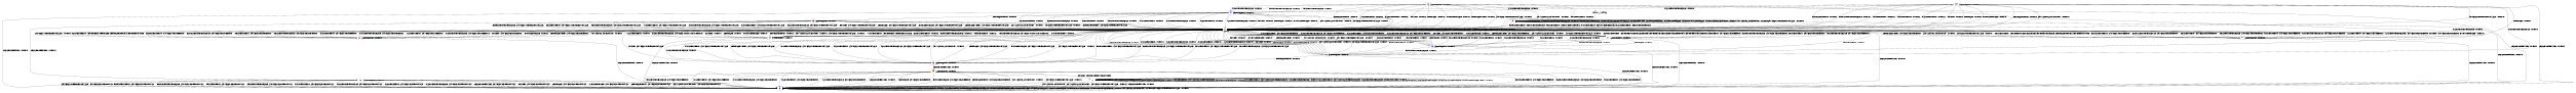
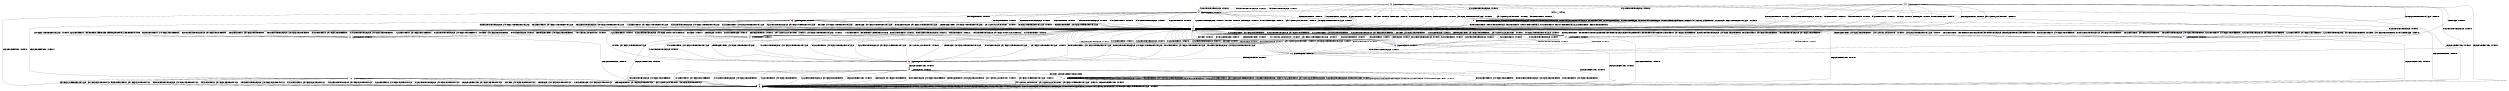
  digraph {
    node [color=blue shape=cylinder]
    edge [arrowhead=vee]
    n1 [color=red label=s0]
    n2 [color=darkorange label=s1 shape=house]
    n3 [label=s3 shape=folder]
    n4 [color=red label=s2 shape=folder]
    n5 [label=s4 shape=house]
    n6 [color=darkorange label=s7 shape=folder]
    n7 [label=s11]
    n8 [color=red label=s5 shape=folder]
    n9 [label=s8]
    n10 [label=s6 shape=folder]
    n11 [color=purple label=s13 shape=folder]
    n12 [label=s14]
    n13 [color=darkorange label=s9]
    n14 [color=purple label=s12 shape=house]
    n15 [color=red label=s15]
    n16 [color=darkorange label=s10 shape=house]
    n17 [color=darkorange label=s16 shape=house]
-   __start0 [color=purple height=0 shape=none width=0]
+   __start0 [color=purple height=0 shape=none width=0 label=__start2]
    n1 -> n1 [arrowhead=dot label="ECDH_CLIENT_KEY_EXCHANGE / TIMEOUT"]
    n1 -> n1 [label="DH_CLIENT_KEY_EXCHANGE / TIMEOUT"]
    n1 -> n1 [arrowhead=dot label="PSK_CLIENT_KEY_EXCHANGE / TIMEOUT"]
    n1 -> n1 [label="RSA_CLIENT_KEY_EXCHANGE / TIMEOUT"]
    n1 -> n1 [label="FINISHED / TIMEOUT"]
    n1 -> n1 [arrowhead=dot label="APPLICATION / TIMEOUT"]
    n1 -> n1 [arrowhead=dot label="CERTIFICATE / TIMEOUT"]
    n1 -> n1 [label="EMPTY_CERTIFICATE / TIMEOUT"]
    n1 -> n1 [label="CERTIFICATE_VERIFY / TIMEOUT"]
    n1 -> n1 [label="Alert(WARNING,CLOSE_NOTIFY) / TIMEOUT"]
    n1 -> n1 [arrowhead=dot label="Alert(FATAL,UNEXPECTED_MESSAGE) / TIMEOUT"]
    n1 -> n2 [label="ECDH_CLIENT_HELLO / HELLO_VERIFY_REQUEST"]
    n1 -> n2 [arrowhead=dot label="DH_CLIENT_HELLO / HELLO_VERIFY_REQUEST"]
    n1 -> n2 [arrowhead=dot label="PSK_CLIENT_HELLO / HELLO_VERIFY_REQUEST"]
    n1 -> n2 [label="RSA_CLIENT_HELLO / HELLO_VERIFY_REQUEST"]
    n1 -> n3 [label="CHANGE_CIPHER_SPEC / TIMEOUT"]
    n2 -> n2 [arrowhead=dot label="ECDH_CLIENT_KEY_EXCHANGE / TIMEOUT"]
    n2 -> n2 [label="DH_CLIENT_KEY_EXCHANGE / TIMEOUT"]
    n2 -> n2 [arrowhead=dot label="PSK_CLIENT_KEY_EXCHANGE / TIMEOUT"]
    n2 -> n2 [arrowhead=dot label="RSA_CLIENT_KEY_EXCHANGE / TIMEOUT"]
    n2 -> n2 [arrowhead=dot label="FINISHED / TIMEOUT"]
    n2 -> n2 [arrowhead=dot label="APPLICATION / TIMEOUT"]
    n2 -> n2 [arrowhead=dot label="CERTIFICATE / TIMEOUT"]
    n2 -> n2 [arrowhead=dot label="EMPTY_CERTIFICATE / TIMEOUT"]
    n2 -> n2 [label="CERTIFICATE_VERIFY / TIMEOUT"]
    n2 -> n2 [label="Alert(WARNING,CLOSE_NOTIFY) / TIMEOUT"]
    n2 -> n2 [arrowhead=dot label="Alert(FATAL,UNEXPECTED_MESSAGE) / TIMEOUT"]
    n2 -> n3 [label="CHANGE_CIPHER_SPEC / TIMEOUT"]
    n2 -> n4 [label="RSA_CLIENT_HELLO / SERVER_HELLO,CERTIFICATE,CERTIFICATE_REQUEST,SERVER_HELLO_DONE"]
    n2 -> n5 [arrowhead=dot label="PSK_CLIENT_HELLO / SERVER_HELLO,SERVER_HELLO_DONE"]
    n2 -> n6 [label="ECDH_CLIENT_HELLO / SERVER_HELLO,CERTIFICATE,ECDHE_SERVER_KEY_EXCHANGE,CERTIFICATE_REQUEST,SERVER_HELLO_DONE"]
    n2 -> n7 [label="DH_CLIENT_HELLO / SERVER_HELLO,CERTIFICATE,DHE_SERVER_KEY_EXCHANGE,CERTIFICATE_REQUEST,SERVER_HELLO_DONE"]
    n3 -> n3 [label="ECDH_CLIENT_HELLO / TIMEOUT"]
    n3 -> n3 [label="ECDH_CLIENT_KEY_EXCHANGE / TIMEOUT"]
    n3 -> n3 [arrowhead=dot label="DH_CLIENT_HELLO / TIMEOUT"]
    n3 -> n3 [label="DH_CLIENT_KEY_EXCHANGE / TIMEOUT"]
    n3 -> n3 [label="PSK_CLIENT_HELLO / TIMEOUT"]
    n3 -> n3 [label="PSK_CLIENT_KEY_EXCHANGE / TIMEOUT"]
    n3 -> n3 [label="RSA_CLIENT_HELLO / TIMEOUT"]
    n3 -> n3 [arrowhead=dot label="RSA_CLIENT_KEY_EXCHANGE / TIMEOUT"]
    n3 -> n3 [arrowhead=dot label="CHANGE_CIPHER_SPEC / TIMEOUT"]
    n3 -> n3 [label="FINISHED / TIMEOUT"]
    n3 -> n3 [label="APPLICATION / TIMEOUT"]
    n3 -> n3 [label="CERTIFICATE / TIMEOUT"]
    n3 -> n3 [label="EMPTY_CERTIFICATE / TIMEOUT"]
    n3 -> n3 [arrowhead=dot label="CERTIFICATE_VERIFY / TIMEOUT"]
    n3 -> n3 [arrowhead=dot label="Alert(WARNING,CLOSE_NOTIFY) / TIMEOUT"]
    n3 -> n3 [arrowhead=dot label="Alert(FATAL,UNEXPECTED_MESSAGE) / TIMEOUT"]
    n4 -> n2 [label="ECDH_CLIENT_HELLO / Alert(FATAL,DECODE_ERROR)"]
    n4 -> n2 [label="ECDH_CLIENT_KEY_EXCHANGE / Alert(FATAL,DECODE_ERROR)"]
    n4 -> n2 [label="DH_CLIENT_HELLO / Alert(FATAL,DECODE_ERROR)"]
    n4 -> n2 [arrowhead=dot label="DH_CLIENT_KEY_EXCHANGE / Alert(FATAL,DECODE_ERROR)"]
    n4 -> n2 [arrowhead=dot label="PSK_CLIENT_HELLO / Alert(FATAL,DECODE_ERROR)"]
    n4 -> n2 [arrowhead=dot label="PSK_CLIENT_KEY_EXCHANGE / Alert(FATAL,DECODE_ERROR)"]
    n4 -> n2 [arrowhead=dot label="RSA_CLIENT_HELLO / Alert(FATAL,DECODE_ERROR)"]
    n4 -> n2 [label="RSA_CLIENT_KEY_EXCHANGE / Alert(FATAL,DECODE_ERROR)"]
    n4 -> n2 [label="FINISHED / Alert(FATAL,DECODE_ERROR)"]
    n4 -> n2 [arrowhead=dot label="EMPTY_CERTIFICATE / TIMEOUT"]
    n4 -> n2 [label="CERTIFICATE_VERIFY / Alert(FATAL,DECODE_ERROR)"]
    n4 -> n2 [label="Alert(WARNING,CLOSE_NOTIFY) / TIMEOUT"]
    n4 -> n2 [label="Alert(FATAL,UNEXPECTED_MESSAGE) / TIMEOUT"]
    n4 -> n3 [arrowhead=dot label="CHANGE_CIPHER_SPEC / TIMEOUT"]
    n4 -> n4 [label="APPLICATION / TIMEOUT"]
    n5 -> n2 [arrowhead=dot label="ECDH_CLIENT_HELLO / TIMEOUT"]
    n5 -> n2 [arrowhead=dot label="ECDH_CLIENT_KEY_EXCHANGE / TIMEOUT"]
    n5 -> n2 [label="DH_CLIENT_HELLO / TIMEOUT"]
    n5 -> n2 [arrowhead=dot label="DH_CLIENT_KEY_EXCHANGE / Alert(FATAL,UNKNOWN_PSK_IDENTITY)"]
    n5 -> n2 [arrowhead=dot label="PSK_CLIENT_HELLO / TIMEOUT"]
    n5 -> n2 [arrowhead=dot label="RSA_CLIENT_HELLO / TIMEOUT"]
    n5 -> n2 [arrowhead=dot label="RSA_CLIENT_KEY_EXCHANGE / Alert(FATAL,UNKNOWN_PSK_IDENTITY)"]
    n5 -> n2 [arrowhead=dot label="FINISHED / TIMEOUT"]
    n5 -> n2 [label="CERTIFICATE / TIMEOUT"]
    n5 -> n2 [label="EMPTY_CERTIFICATE / TIMEOUT"]
    n5 -> n2 [arrowhead=dot label="CERTIFICATE_VERIFY / TIMEOUT"]
    n5 -> n2 [label="Alert(WARNING,CLOSE_NOTIFY) / TIMEOUT"]
    n5 -> n2 [label="Alert(FATAL,UNEXPECTED_MESSAGE) / TIMEOUT"]
    n5 -> n3 [arrowhead=dot label="CHANGE_CIPHER_SPEC / TIMEOUT"]
    n5 -> n5 [label="APPLICATION / TIMEOUT"]
    n5 -> n8 [arrowhead=dot label="PSK_CLIENT_KEY_EXCHANGE / TIMEOUT"]
    n6 -> n2 [arrowhead=dot label="ECDH_CLIENT_HELLO / Alert(FATAL,DECODE_ERROR)"]
    n6 -> n2 [arrowhead=dot label="ECDH_CLIENT_KEY_EXCHANGE / Alert(FATAL,DECODE_ERROR)"]
    n6 -> n2 [arrowhead=dot label="DH_CLIENT_HELLO / Alert(FATAL,DECODE_ERROR)"]
    n6 -> n2 [label="DH_CLIENT_KEY_EXCHANGE / Alert(FATAL,DECODE_ERROR)"]
    n6 -> n2 [label="PSK_CLIENT_HELLO / Alert(FATAL,DECODE_ERROR)"]
    n6 -> n2 [label="PSK_CLIENT_KEY_EXCHANGE / Alert(FATAL,DECODE_ERROR)"]
    n6 -> n2 [arrowhead=dot label="RSA_CLIENT_HELLO / Alert(FATAL,DECODE_ERROR)"]
    n6 -> n2 [label="RSA_CLIENT_KEY_EXCHANGE / Alert(FATAL,DECODE_ERROR)"]
    n6 -> n2 [label="FINISHED / Alert(FATAL,DECODE_ERROR)"]
    n6 -> n2 [label="EMPTY_CERTIFICATE / TIMEOUT"]
    n6 -> n2 [arrowhead=dot label="CERTIFICATE_VERIFY / Alert(FATAL,DECODE_ERROR)"]
    n6 -> n2 [label="Alert(WARNING,CLOSE_NOTIFY) / TIMEOUT"]
    n6 -> n2 [label="Alert(FATAL,UNEXPECTED_MESSAGE) / TIMEOUT"]
    n6 -> n3 [label="CHANGE_CIPHER_SPEC / TIMEOUT"]
    n6 -> n6 [label="APPLICATION / TIMEOUT"]
    n6 -> n9 [arrowhead=dot label="CERTIFICATE / TIMEOUT"]
    n7 -> n2 [label="ECDH_CLIENT_HELLO / Alert(FATAL,DECODE_ERROR)"]
    n7 -> n2 [arrowhead=dot label="ECDH_CLIENT_KEY_EXCHANGE / Alert(FATAL,DECODE_ERROR)"]
    n7 -> n2 [label="DH_CLIENT_HELLO / Alert(FATAL,DECODE_ERROR)"]
    n7 -> n2 [label="DH_CLIENT_KEY_EXCHANGE / Alert(FATAL,DECODE_ERROR)"]
    n7 -> n2 [label="PSK_CLIENT_HELLO / Alert(FATAL,DECODE_ERROR)"]
    n7 -> n2 [arrowhead=dot label="PSK_CLIENT_KEY_EXCHANGE / Alert(FATAL,DECODE_ERROR)"]
    n7 -> n2 [label="RSA_CLIENT_HELLO / Alert(FATAL,DECODE_ERROR)"]
    n7 -> n2 [label="RSA_CLIENT_KEY_EXCHANGE / Alert(FATAL,DECODE_ERROR)"]
    n7 -> n2 [label="FINISHED / Alert(FATAL,DECODE_ERROR)"]
    n7 -> n2 [arrowhead=dot label="EMPTY_CERTIFICATE / TIMEOUT"]
    n7 -> n2 [arrowhead=dot label="CERTIFICATE_VERIFY / Alert(FATAL,DECODE_ERROR)"]
    n7 -> n2 [arrowhead=dot label="Alert(WARNING,CLOSE_NOTIFY) / TIMEOUT"]
    n7 -> n2 [label="Alert(FATAL,UNEXPECTED_MESSAGE) / TIMEOUT"]
    n7 -> n3 [label="CHANGE_CIPHER_SPEC / TIMEOUT"]
    n7 -> n7 [label="APPLICATION / TIMEOUT"]
    n8 -> n2 [arrowhead=dot label="ECDH_CLIENT_HELLO / Alert(FATAL,UNEXPECTED_MESSAGE)"]
    n8 -> n2 [label="ECDH_CLIENT_KEY_EXCHANGE / Alert(FATAL,UNEXPECTED_MESSAGE)"]
    n8 -> n2 [arrowhead=dot label="DH_CLIENT_HELLO / Alert(FATAL,UNEXPECTED_MESSAGE)"]
    n8 -> n2 [arrowhead=dot label="DH_CLIENT_KEY_EXCHANGE / Alert(FATAL,UNEXPECTED_MESSAGE)"]
    n8 -> n2 [label="PSK_CLIENT_HELLO / Alert(FATAL,UNEXPECTED_MESSAGE)"]
    n8 -> n2 [arrowhead=dot label="PSK_CLIENT_KEY_EXCHANGE / Alert(FATAL,UNEXPECTED_MESSAGE)"]
    n8 -> n2 [label="RSA_CLIENT_HELLO / Alert(FATAL,UNEXPECTED_MESSAGE)"]
    n8 -> n2 [label="RSA_CLIENT_KEY_EXCHANGE / Alert(FATAL,UNEXPECTED_MESSAGE)"]
    n8 -> n2 [label="FINISHED / Alert(FATAL,UNEXPECTED_MESSAGE)"]
    n8 -> n2 [arrowhead=dot label="CERTIFICATE / Alert(FATAL,UNEXPECTED_MESSAGE)"]
    n8 -> n2 [label="EMPTY_CERTIFICATE / Alert(FATAL,UNEXPECTED_MESSAGE)"]
    n8 -> n2 [label="CERTIFICATE_VERIFY / Alert(FATAL,UNEXPECTED_MESSAGE)"]
    n8 -> n2 [arrowhead=dot label="Alert(WARNING,CLOSE_NOTIFY) / TIMEOUT"]
    n8 -> n2 [arrowhead=dot label="Alert(FATAL,UNEXPECTED_MESSAGE) / TIMEOUT"]
    n8 -> n8 [label="APPLICATION / TIMEOUT"]
    n8 -> n13 [arrowhead=dot label="CHANGE_CIPHER_SPEC / TIMEOUT"]
    n9 -> n2 [label="ECDH_CLIENT_HELLO / TIMEOUT"]
    n9 -> n2 [label="DH_CLIENT_HELLO / TIMEOUT"]
    n9 -> n2 [arrowhead=dot label="DH_CLIENT_KEY_EXCHANGE / TIMEOUT"]
    n9 -> n2 [label="PSK_CLIENT_HELLO / TIMEOUT"]
    n9 -> n2 [label="PSK_CLIENT_KEY_EXCHANGE / TIMEOUT"]
    n9 -> n2 [label="RSA_CLIENT_HELLO / TIMEOUT"]
    n9 -> n2 [label="RSA_CLIENT_KEY_EXCHANGE / TIMEOUT"]
    n9 -> n2 [arrowhead=dot label="FINISHED / TIMEOUT"]
    n9 -> n2 [arrowhead=dot label="CERTIFICATE / TIMEOUT"]
    n9 -> n2 [arrowhead=dot label="EMPTY_CERTIFICATE / TIMEOUT"]
    n9 -> n2 [label="CERTIFICATE_VERIFY / TIMEOUT"]
    n9 -> n2 [label="Alert(WARNING,CLOSE_NOTIFY) / TIMEOUT"]
    n9 -> n2 [label="Alert(FATAL,UNEXPECTED_MESSAGE) / TIMEOUT"]
    n9 -> n3 [label="CHANGE_CIPHER_SPEC / TIMEOUT"]
    n9 -> n9 [label="APPLICATION / TIMEOUT"]
    n9 -> n11 [label="ECDH_CLIENT_KEY_EXCHANGE / TIMEOUT"]
    n10 -> n2 [arrowhead=dot label="ECDH_CLIENT_HELLO / TIMEOUT"]
    n10 -> n2 [label="DH_CLIENT_HELLO / TIMEOUT"]
    n10 -> n2 [label="PSK_CLIENT_HELLO / TIMEOUT"]
    n10 -> n2 [arrowhead=dot label="RSA_CLIENT_HELLO / TIMEOUT"]
    n10 -> n2 [arrowhead=dot label="FINISHED / TIMEOUT"]
    n10 -> n2 [label="CERTIFICATE / TIMEOUT"]
    n10 -> n2 [arrowhead=dot label="EMPTY_CERTIFICATE / TIMEOUT"]
    n10 -> n2 [arrowhead=dot label="CERTIFICATE_VERIFY / TIMEOUT"]
    n10 -> n2 [label="Alert(WARNING,CLOSE_NOTIFY) / TIMEOUT"]
    n10 -> n2 [label="Alert(FATAL,UNEXPECTED_MESSAGE) / TIMEOUT"]
    n10 -> n3 [label="CHANGE_CIPHER_SPEC / TIMEOUT"]
    n10 -> n10 [arrowhead=dot label="APPLICATION / TIMEOUT"]
    n10 -> n11 [label="RSA_CLIENT_KEY_EXCHANGE / TIMEOUT"]
    n10 -> n12 [arrowhead=dot label="ECDH_CLIENT_KEY_EXCHANGE / TIMEOUT"]
    n10 -> n12 [arrowhead=dot label="DH_CLIENT_KEY_EXCHANGE / TIMEOUT"]
    n10 -> n12 [label="PSK_CLIENT_KEY_EXCHANGE / TIMEOUT"]
    n11 -> n2 [label="ECDH_CLIENT_HELLO / TIMEOUT"]
    n11 -> n2 [label="ECDH_CLIENT_KEY_EXCHANGE / TIMEOUT"]
    n11 -> n2 [label="DH_CLIENT_HELLO / TIMEOUT"]
    n11 -> n2 [label="DH_CLIENT_KEY_EXCHANGE / TIMEOUT"]
    n11 -> n2 [arrowhead=dot label="PSK_CLIENT_HELLO / TIMEOUT"]
    n11 -> n2 [arrowhead=dot label="PSK_CLIENT_KEY_EXCHANGE / TIMEOUT"]
    n11 -> n2 [arrowhead=dot label="RSA_CLIENT_HELLO / TIMEOUT"]
    n11 -> n2 [label="RSA_CLIENT_KEY_EXCHANGE / TIMEOUT"]
    n11 -> n2 [label="FINISHED / TIMEOUT"]
    n11 -> n2 [arrowhead=dot label="CERTIFICATE / TIMEOUT"]
    n11 -> n2 [label="EMPTY_CERTIFICATE / TIMEOUT"]
    n11 -> n2 [label="Alert(WARNING,CLOSE_NOTIFY) / TIMEOUT"]
    n11 -> n2 [label="Alert(FATAL,UNEXPECTED_MESSAGE) / TIMEOUT"]
    n11 -> n3 [arrowhead=dot label="CHANGE_CIPHER_SPEC / TIMEOUT"]
    n11 -> n8 [label="CERTIFICATE_VERIFY / TIMEOUT"]
    n11 -> n11 [label="APPLICATION / TIMEOUT"]
    n12 -> n2 [arrowhead=dot label="ECDH_CLIENT_HELLO / TIMEOUT"]
    n12 -> n2 [arrowhead=dot label="ECDH_CLIENT_KEY_EXCHANGE / TIMEOUT"]
    n12 -> n2 [label="DH_CLIENT_HELLO / TIMEOUT"]
    n12 -> n2 [label="DH_CLIENT_KEY_EXCHANGE / TIMEOUT"]
    n12 -> n2 [label="PSK_CLIENT_HELLO / TIMEOUT"]
    n12 -> n2 [arrowhead=dot label="PSK_CLIENT_KEY_EXCHANGE / TIMEOUT"]
    n12 -> n2 [label="RSA_CLIENT_HELLO / TIMEOUT"]
    n12 -> n2 [label="RSA_CLIENT_KEY_EXCHANGE / TIMEOUT"]
    n12 -> n2 [arrowhead=dot label="FINISHED / TIMEOUT"]
    n12 -> n2 [arrowhead=dot label="CERTIFICATE / TIMEOUT"]
    n12 -> n2 [label="EMPTY_CERTIFICATE / TIMEOUT"]
    n12 -> n2 [label="Alert(WARNING,CLOSE_NOTIFY) / TIMEOUT"]
    n12 -> n2 [label="Alert(FATAL,UNEXPECTED_MESSAGE) / TIMEOUT"]
    n12 -> n3 [arrowhead=dot label="CHANGE_CIPHER_SPEC / TIMEOUT"]
    n12 -> n12 [arrowhead=dot label="APPLICATION / TIMEOUT"]
    n12 -> n15 [label="CERTIFICATE_VERIFY / TIMEOUT"]
    n13 -> n3 [arrowhead=dot label="ECDH_CLIENT_HELLO / Alert(FATAL,DECODE_ERROR)"]
    n13 -> n3 [arrowhead=dot label="ECDH_CLIENT_KEY_EXCHANGE / Alert(FATAL,DECODE_ERROR)"]
    n13 -> n3 [arrowhead=dot label="DH_CLIENT_HELLO / Alert(FATAL,DECODE_ERROR)"]
    n13 -> n3 [arrowhead=dot label="DH_CLIENT_KEY_EXCHANGE / Alert(FATAL,DECODE_ERROR)"]
    n13 -> n3 [arrowhead=dot label="PSK_CLIENT_HELLO / Alert(FATAL,DECODE_ERROR)"]
    n13 -> n3 [label="PSK_CLIENT_KEY_EXCHANGE / Alert(FATAL,DECODE_ERROR)"]
    n13 -> n3 [arrowhead=dot label="RSA_CLIENT_HELLO / Alert(FATAL,DECODE_ERROR)"]
    n13 -> n3 [arrowhead=dot label="RSA_CLIENT_KEY_EXCHANGE / Alert(FATAL,DECODE_ERROR)"]
    n13 -> n3 [arrowhead=dot label="CHANGE_CIPHER_SPEC / TIMEOUT"]
    n13 -> n3 [arrowhead=dot label="CERTIFICATE / Alert(FATAL,DECODE_ERROR)"]
    n13 -> n3 [arrowhead=dot label="EMPTY_CERTIFICATE / Alert(FATAL,DECODE_ERROR)"]
    n13 -> n3 [arrowhead=dot label="CERTIFICATE_VERIFY / Alert(FATAL,DECODE_ERROR)"]
    n13 -> n3 [arrowhead=dot label="Alert(WARNING,CLOSE_NOTIFY) / TIMEOUT"]
    n13 -> n3 [label="Alert(FATAL,UNEXPECTED_MESSAGE) / TIMEOUT"]
    n13 -> n13 [arrowhead=dot label="APPLICATION / TIMEOUT"]
    n13 -> n16 [label="FINISHED / CHANGE_CIPHER_SPEC,FINISHED"]
    n14 -> n2 [arrowhead=dot label="ECDH_CLIENT_HELLO / TIMEOUT"]
    n14 -> n2 [label="ECDH_CLIENT_KEY_EXCHANGE / TIMEOUT"]
    n14 -> n2 [label="DH_CLIENT_HELLO / TIMEOUT"]
    n14 -> n2 [arrowhead=dot label="PSK_CLIENT_HELLO / TIMEOUT"]
    n14 -> n2 [label="RSA_CLIENT_HELLO / TIMEOUT"]
    n14 -> n2 [label="FINISHED / TIMEOUT"]
    n14 -> n2 [label="CERTIFICATE / TIMEOUT"]
    n14 -> n2 [arrowhead=dot label="EMPTY_CERTIFICATE / TIMEOUT"]
    n14 -> n2 [arrowhead=dot label="CERTIFICATE_VERIFY / TIMEOUT"]
    n14 -> n2 [arrowhead=dot label="Alert(WARNING,CLOSE_NOTIFY) / TIMEOUT"]
    n14 -> n2 [label="Alert(FATAL,UNEXPECTED_MESSAGE) / TIMEOUT"]
    n14 -> n3 [arrowhead=dot label="CHANGE_CIPHER_SPEC / TIMEOUT"]
    n14 -> n7 [label="CERTIFICATE / TIMEOUT"]
    n14 -> n11 [arrowhead=dot label="DH_CLIENT_KEY_EXCHANGE / TIMEOUT"]
    n14 -> n12 [arrowhead=dot label="PSK_CLIENT_KEY_EXCHANGE / TIMEOUT"]
    n14 -> n12 [label="RSA_CLIENT_KEY_EXCHANGE / TIMEOUT"]
    n14 -> n14 [arrowhead=dot label="APPLICATION / TIMEOUT"]
    n15 -> n2 [arrowhead=dot label="ECDH_CLIENT_HELLO / Alert(FATAL,UNEXPECTED_MESSAGE)"]
    n15 -> n2 [arrowhead=dot label="ECDH_CLIENT_KEY_EXCHANGE / Alert(FATAL,UNEXPECTED_MESSAGE)"]
    n15 -> n2 [label="DH_CLIENT_HELLO / Alert(FATAL,UNEXPECTED_MESSAGE)"]
    n15 -> n2 [label="DH_CLIENT_KEY_EXCHANGE / Alert(FATAL,UNEXPECTED_MESSAGE)"]
    n15 -> n2 [label="PSK_CLIENT_HELLO / Alert(FATAL,UNEXPECTED_MESSAGE)"]
    n15 -> n2 [arrowhead=dot label="PSK_CLIENT_KEY_EXCHANGE / Alert(FATAL,UNEXPECTED_MESSAGE)"]
    n15 -> n2 [arrowhead=dot label="RSA_CLIENT_HELLO / Alert(FATAL,UNEXPECTED_MESSAGE)"]
    n15 -> n2 [arrowhead=dot label="RSA_CLIENT_KEY_EXCHANGE / Alert(FATAL,UNEXPECTED_MESSAGE)"]
    n15 -> n2 [label="FINISHED / Alert(FATAL,UNEXPECTED_MESSAGE)"]
    n15 -> n2 [label="CERTIFICATE / Alert(FATAL,UNEXPECTED_MESSAGE)"]
    n15 -> n2 [label="EMPTY_CERTIFICATE / Alert(FATAL,UNEXPECTED_MESSAGE)"]
    n15 -> n2 [arrowhead=dot label="CERTIFICATE_VERIFY / Alert(FATAL,UNEXPECTED_MESSAGE)"]
    n15 -> n2 [label="Alert(WARNING,CLOSE_NOTIFY) / TIMEOUT"]
    n15 -> n2 [arrowhead=dot label="Alert(FATAL,UNEXPECTED_MESSAGE) / TIMEOUT"]
    n15 -> n15 [arrowhead=dot label="APPLICATION / TIMEOUT"]
    n15 -> n17 [label="CHANGE_CIPHER_SPEC / TIMEOUT"]
    n16 -> n3 [label="CHANGE_CIPHER_SPEC / TIMEOUT"]
    n16 -> n3 [label="Alert(WARNING,CLOSE_NOTIFY) / Alert(WARNING,CLOSE_NOTIFY)"]
    n16 -> n3 [label="Alert(FATAL,UNEXPECTED_MESSAGE) / TIMEOUT"]
    n16 -> n16 [label="ECDH_CLIENT_HELLO / Alert(WARNING,NO_RENEGOTIATION)"]
    n16 -> n16 [label="ECDH_CLIENT_KEY_EXCHANGE / TIMEOUT"]
    n16 -> n16 [label="DH_CLIENT_HELLO / Alert(WARNING,NO_RENEGOTIATION)"]
    n16 -> n16 [label="DH_CLIENT_KEY_EXCHANGE / TIMEOUT"]
    n16 -> n16 [label="PSK_CLIENT_HELLO / Alert(WARNING,NO_RENEGOTIATION)"]
    n16 -> n16 [label="PSK_CLIENT_KEY_EXCHANGE / TIMEOUT"]
    n16 -> n16 [arrowhead=dot label="RSA_CLIENT_HELLO / Alert(WARNING,NO_RENEGOTIATION)"]
    n16 -> n16 [arrowhead=dot label="RSA_CLIENT_KEY_EXCHANGE / TIMEOUT"]
    n16 -> n16 [label="FINISHED / TIMEOUT"]
    n16 -> n16 [label="APPLICATION / APPLICATION"]
    n16 -> n16 [arrowhead=dot label="CERTIFICATE / TIMEOUT"]
    n16 -> n16 [label="EMPTY_CERTIFICATE / TIMEOUT"]
    n16 -> n16 [label="CERTIFICATE_VERIFY / TIMEOUT"]
    n17 -> n3 [label="ECDH_CLIENT_HELLO / Alert(FATAL,BAD_RECORD_MAC)"]
    n17 -> n3 [arrowhead=dot label="ECDH_CLIENT_KEY_EXCHANGE / Alert(FATAL,BAD_RECORD_MAC)"]
    n17 -> n3 [arrowhead=dot label="DH_CLIENT_HELLO / Alert(FATAL,BAD_RECORD_MAC)"]
    n17 -> n3 [label="DH_CLIENT_KEY_EXCHANGE / Alert(FATAL,BAD_RECORD_MAC)"]
    n17 -> n3 [arrowhead=dot label="PSK_CLIENT_HELLO / Alert(FATAL,BAD_RECORD_MAC)"]
    n17 -> n3 [label="PSK_CLIENT_KEY_EXCHANGE / Alert(FATAL,BAD_RECORD_MAC)"]
    n17 -> n3 [label="RSA_CLIENT_HELLO / Alert(FATAL,BAD_RECORD_MAC)"]
    n17 -> n3 [arrowhead=dot label="RSA_CLIENT_KEY_EXCHANGE / Alert(FATAL,BAD_RECORD_MAC)"]
    n17 -> n3 [arrowhead=dot label="CHANGE_CIPHER_SPEC / Alert(FATAL,BAD_RECORD_MAC)"]
    n17 -> n3 [arrowhead=dot label="FINISHED / Alert(FATAL,BAD_RECORD_MAC)"]
    n17 -> n3 [arrowhead=dot label="CERTIFICATE / Alert(FATAL,BAD_RECORD_MAC)"]
    n17 -> n3 [label="EMPTY_CERTIFICATE / Alert(FATAL,BAD_RECORD_MAC)"]
    n17 -> n3 [arrowhead=dot label="CERTIFICATE_VERIFY / Alert(FATAL,BAD_RECORD_MAC)"]
    n17 -> n3 [label="Alert(WARNING,CLOSE_NOTIFY) / Alert(FATAL,BAD_RECORD_MAC)"]
    n17 -> n3 [label="Alert(FATAL,UNEXPECTED_MESSAGE) / Alert(FATAL,BAD_RECORD_MAC)"]
    n17 -> n17 [arrowhead=dot label="APPLICATION / TIMEOUT"]
    __start0 -> n1
    __start0 -> __start0 [arrowhead=dot label="Self loop"]
  }
